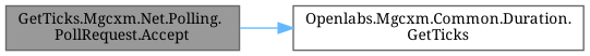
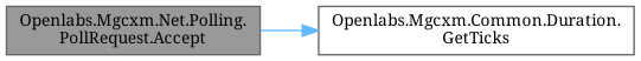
  digraph {
    rankdir=LR
    fontname="Noto Serif"
    node [fontname="Noto Serif" fontsize=10 shape=box style=filled]
-   n1 [color=gray40 fillcolor=grey60 fontcolor=black height=0.2 label="GetTicks.Mgcxm.Net.Polling.\lPollRequest.Accept" width=0.4]
+   n1 [color=gray40 fillcolor=grey60 fontcolor=black height=0.2 label="Openlabs.Mgcxm.Net.Polling.\lPollRequest.Accept" width=0.4]
    n2 [color=grey40 fillcolor=white height=0.2 label="Openlabs.Mgcxm.Common.Duration.\lGetTicks" width=0.4]
    n1 -> n2 [color=steelblue1 fontname="Noto Serif" fontsize=10 labelfontname=Helvetica labelfontsize=10 style=solid]
  }
